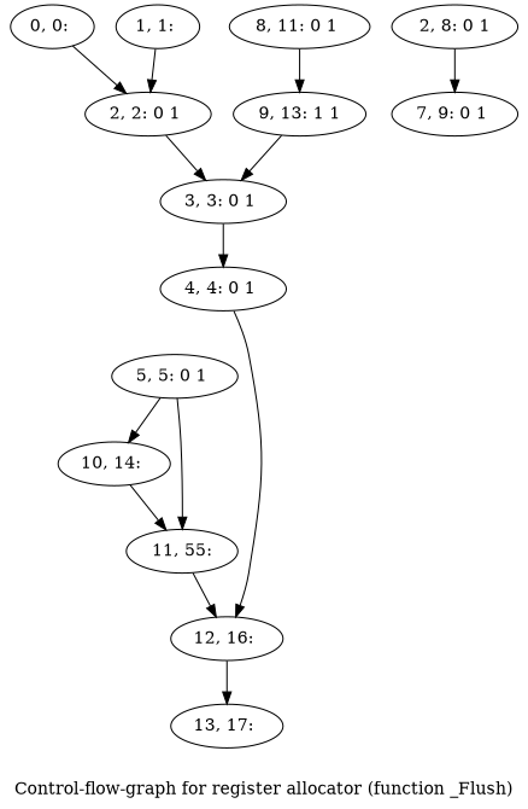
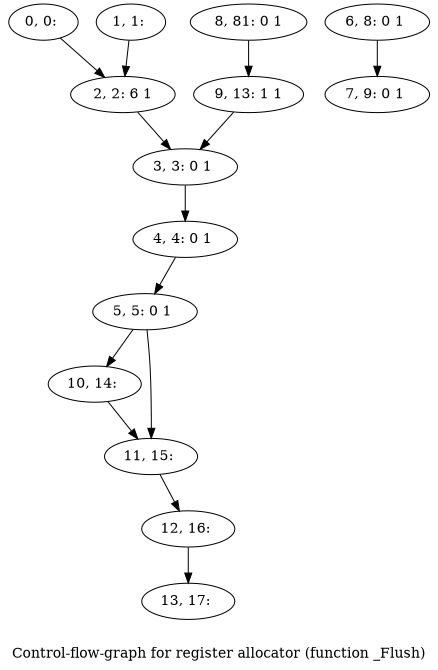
  digraph {
    label="Control-flow-graph for register allocator (function _Flush)"
    n1 [label="0, 0: "]
-   n2 [label="2, 2: 0 1 "]
+   n2 [label="2, 2: 6 1"]
    n3 [label="1, 1: "]
    n4 [label="3, 3: 0 1 "]
    n5 [label="4, 4: 0 1 "]
    n6 [label="5, 5: 0 1 "]
    n7 [label="10, 14: "]
-   n8 [label="11, 55:"]
-   n9 [label="2, 8: 0 1"]
+   n8 [label="11, 15: "]
+   n9 [label="6, 8: 0 1 "]
    n10 [label="7, 9: 0 1 "]
-   n11 [label="8, 11: 0 1 "]
+   n11 [label="8, 81: 0 1"]
    n12 [label="9, 13: 1 1"]
    n13 [label="12, 16: "]
    n14 [label="13, 17: "]
    n1 -> n2
    n2 -> n4
    n3 -> n2
    n4 -> n5
-   n5 -> n13
+   n5 -> n6
    n6 -> n7
    n6 -> n8
    n7 -> n8
    n8 -> n13
    n9 -> n10
    n11 -> n12
    n12 -> n4
    n13 -> n14
  }
